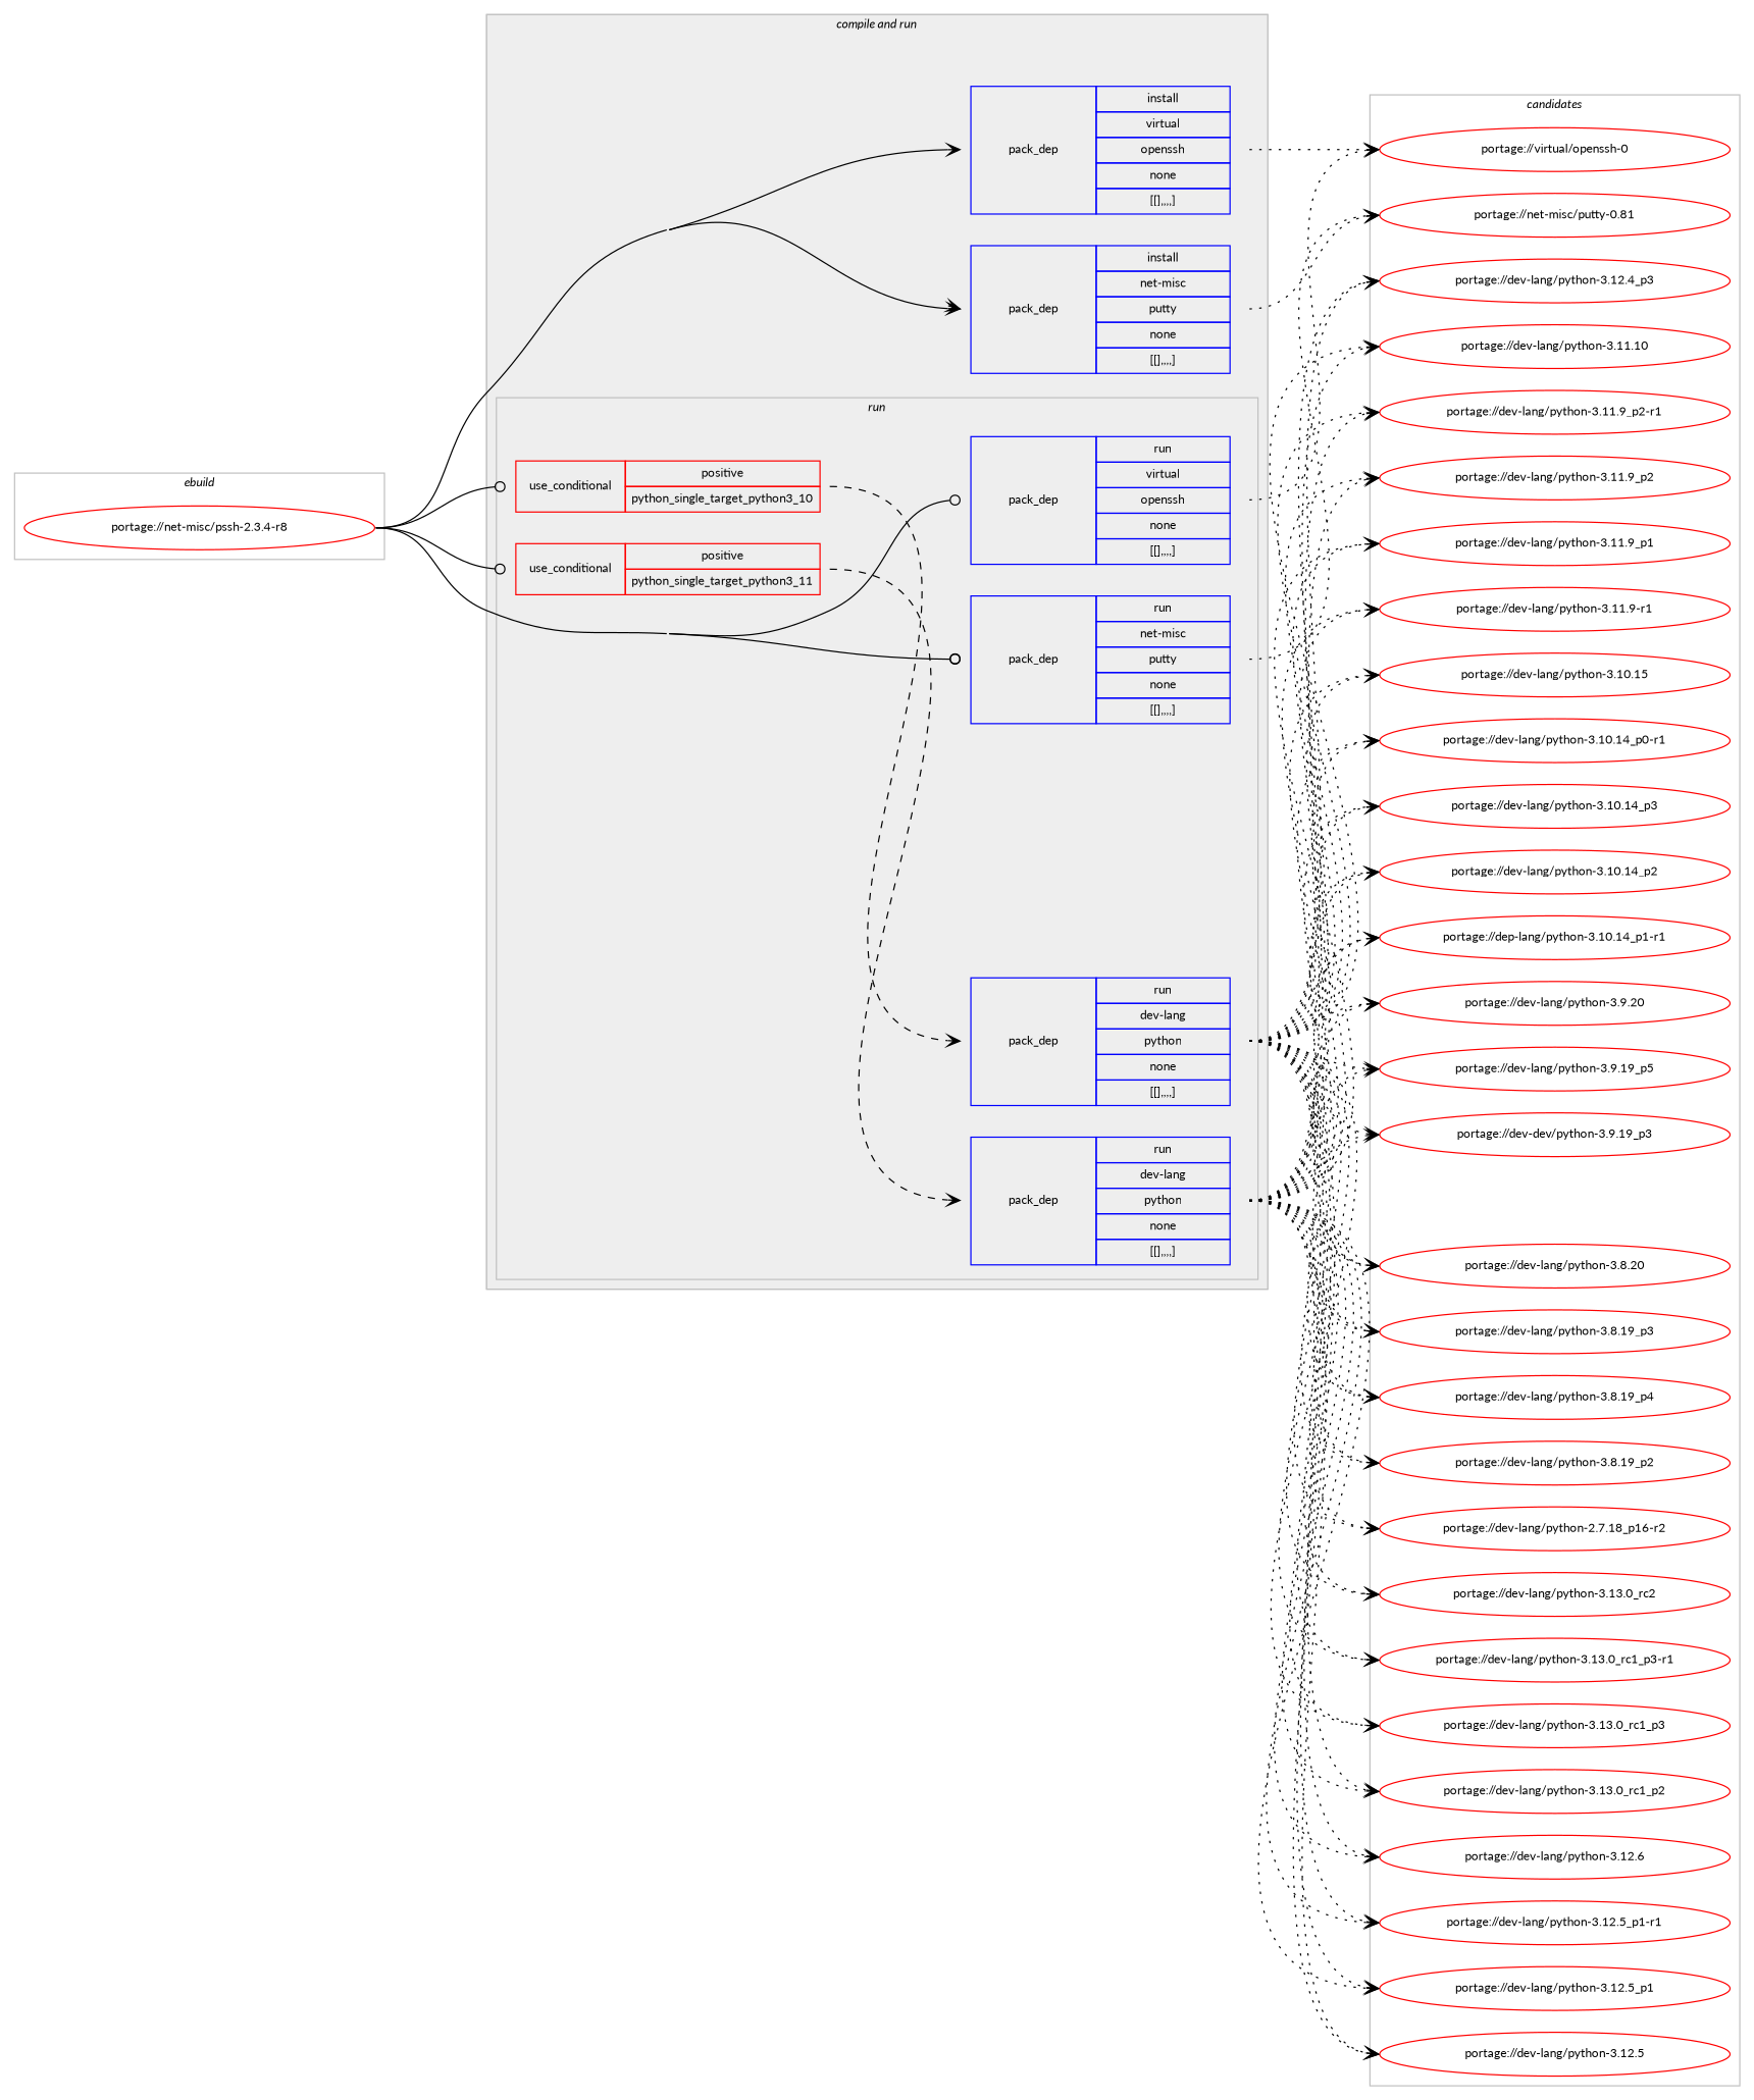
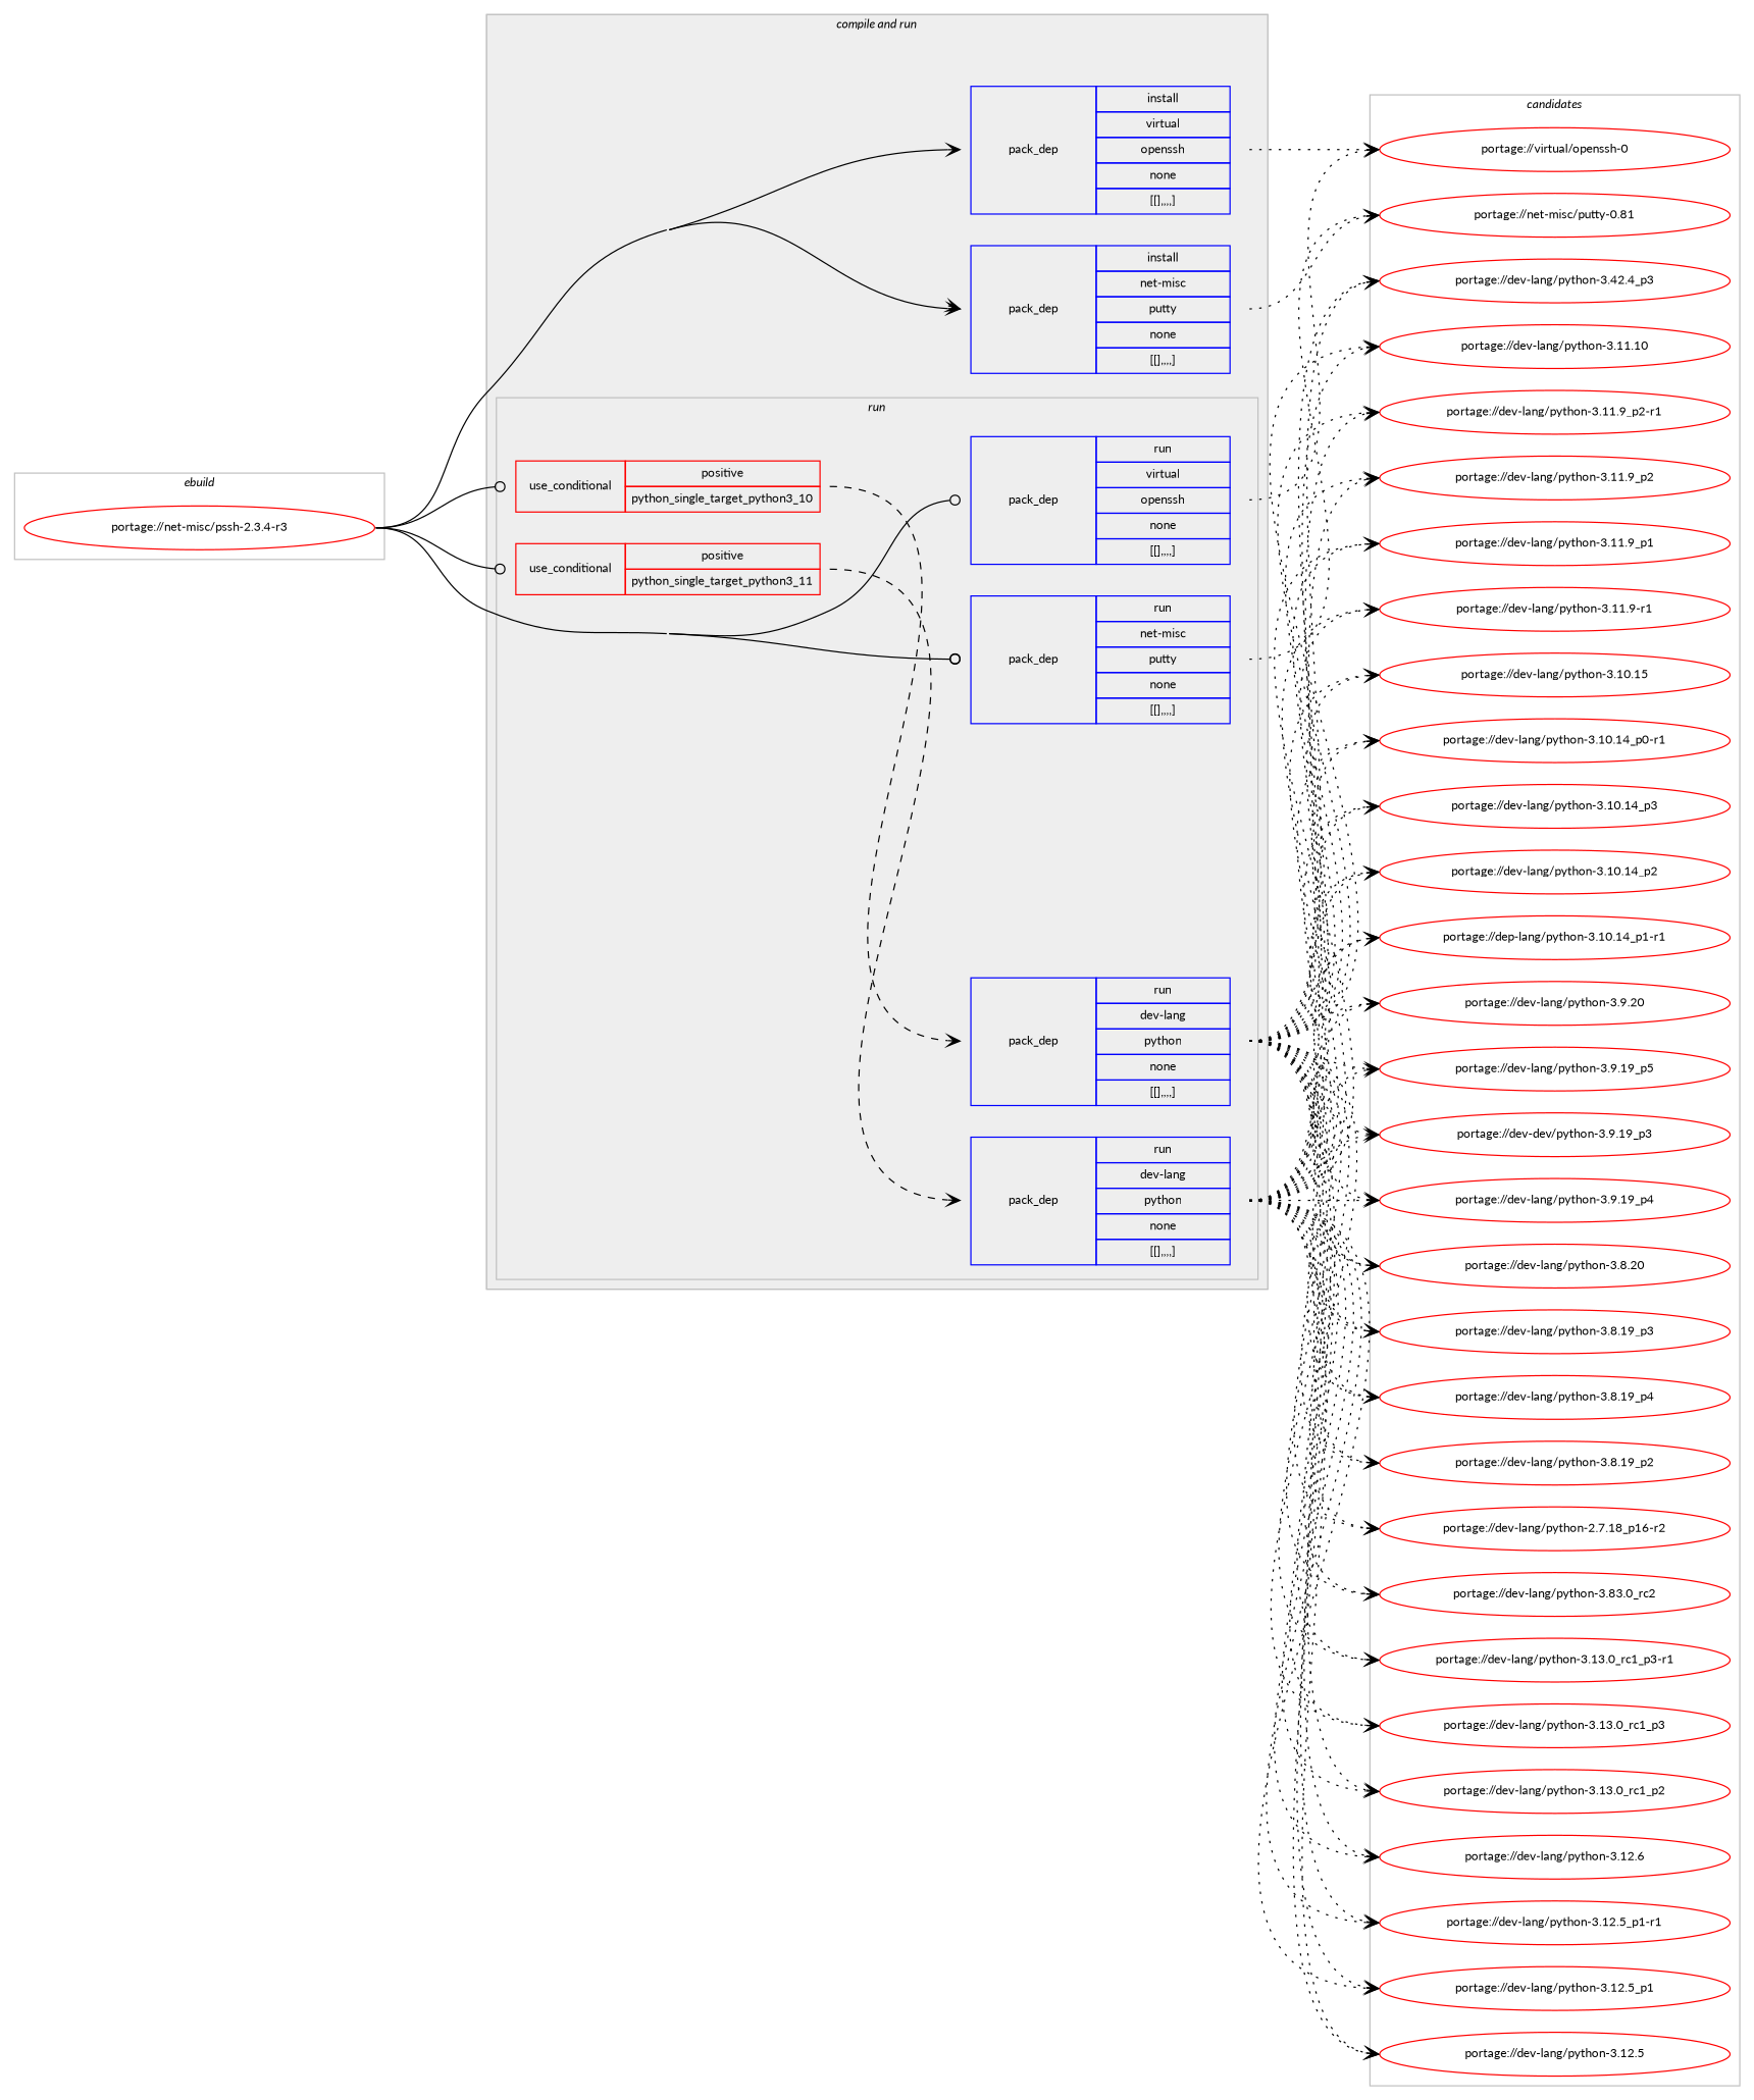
  digraph {
    compound=true
    concentrate=true
    fontname=Lato
    fontsize=10
    newrank=true
    rankdir=LR
    ranksep=1.5
    node [color=red fontname=Lato fontsize=10]
    edge [arrowhead=vee fontname=Lato headport=w style=dotted tailport=e weight=100]
-   n1 [label="portage://net-misc/pssh-2.3.4-r8" width=4]
+   n1 [label="portage://net-misc/pssh-2.3.4-r3" width=4]
    n2 [color=blue label=<<TABLE BORDER="0" CELLBORDER="1" CELLSPACING="0" CELLPADDING="4" WIDTH="220"><TR><TD ROWSPAN="6" CELLPADDING="30">pack_dep</TD></TR><TR><TD WIDTH="110">install</TD></TR><TR><TD>virtual</TD></TR><TR><TD>openssh</TD></TR><TR><TD>none</TD></TR><TR><TD>[[],,,,]</TD></TR></TABLE>> shape=none]
    n3 [color=blue label=<<TABLE BORDER="0" CELLBORDER="1" CELLSPACING="0" CELLPADDING="4" WIDTH="220"><TR><TD ROWSPAN="6" CELLPADDING="30">pack_dep</TD></TR><TR><TD WIDTH="110">install</TD></TR><TR><TD>net-misc</TD></TR><TR><TD>putty</TD></TR><TR><TD>none</TD></TR><TR><TD>[[],,,,]</TD></TR></TABLE>> shape=none]
    n4 [color=blue label=<<TABLE BORDER="0" CELLBORDER="1" CELLSPACING="0" CELLPADDING="4" WIDTH="220"><TR><TD ROWSPAN="6" CELLPADDING="30">pack_dep</TD></TR><TR><TD WIDTH="110">run</TD></TR><TR><TD>dev-lang</TD></TR><TR><TD>python</TD></TR><TR><TD>none</TD></TR><TR><TD>[[],,,,]</TD></TR></TABLE>> shape=none]
    n5 [label=<<TABLE BORDER="0" CELLBORDER="1" CELLSPACING="0" CELLPADDING="4"><TR><TD ROWSPAN="3" CELLPADDING="10">use_conditional</TD></TR><TR><TD>positive</TD></TR><TR><TD>python_single_target_python3_10</TD></TR></TABLE>> shape=none]
    n6 [color=blue label=<<TABLE BORDER="0" CELLBORDER="1" CELLSPACING="0" CELLPADDING="4" WIDTH="220"><TR><TD ROWSPAN="6" CELLPADDING="30">pack_dep</TD></TR><TR><TD WIDTH="110">run</TD></TR><TR><TD>dev-lang</TD></TR><TR><TD>python</TD></TR><TR><TD>none</TD></TR><TR><TD>[[],,,,]</TD></TR></TABLE>> shape=none]
    n7 [label=<<TABLE BORDER="0" CELLBORDER="1" CELLSPACING="0" CELLPADDING="4"><TR><TD ROWSPAN="3" CELLPADDING="10">use_conditional</TD></TR><TR><TD>positive</TD></TR><TR><TD>python_single_target_python3_11</TD></TR></TABLE>> shape=none]
    n8 [color=blue label=<<TABLE BORDER="0" CELLBORDER="1" CELLSPACING="0" CELLPADDING="4" WIDTH="220"><TR><TD ROWSPAN="6" CELLPADDING="30">pack_dep</TD></TR><TR><TD WIDTH="110">run</TD></TR><TR><TD>virtual</TD></TR><TR><TD>openssh</TD></TR><TR><TD>none</TD></TR><TR><TD>[[],,,,]</TD></TR></TABLE>> shape=none]
    n9 [color=blue label=<<TABLE BORDER="0" CELLBORDER="1" CELLSPACING="0" CELLPADDING="4" WIDTH="220"><TR><TD ROWSPAN="6" CELLPADDING="30">pack_dep</TD></TR><TR><TD WIDTH="110">run</TD></TR><TR><TD>net-misc</TD></TR><TR><TD>putty</TD></TR><TR><TD>none</TD></TR><TR><TD>[[],,,,]</TD></TR></TABLE>> shape=none]
    n10 [label="portage://virtual/openssh-0" width=4]
    n11 [label="portage://net-misc/putty-0.81" width=4]
-   n12 [label="portage://dev-lang/python-3.13.0_rc2" width=4]
+   n12 [label="portage://dev-lang/python-3.83.0_rc2" width=4]
    n13 [label="portage://dev-lang/python-3.13.0_rc1_p3-r1" width=4]
    n14 [label="portage://dev-lang/python-3.13.0_rc1_p3" width=4]
    n15 [label="portage://dev-lang/python-3.13.0_rc1_p2" width=4]
    n16 [label="portage://dev-lang/python-3.12.6" width=4]
    n17 [label="portage://dev-lang/python-3.12.5_p1-r1" width=4]
    n18 [label="portage://dev-lang/python-3.12.5_p1" width=4]
    n19 [label="portage://dev-lang/python-3.12.5" width=4]
-   n20 [label="portage://dev-lang/python-3.12.4_p3" width=4]
+   n20 [label="portage://dev-lang/python-3.42.4_p3" width=4]
    n21 [label="portage://dev-lang/python-3.11.10" width=4]
    n22 [label="portage://dev-lang/python-3.11.9_p2-r1" width=4]
    n23 [label="portage://dev-lang/python-3.11.9_p2" width=4]
    n24 [label="portage://dev-lang/python-3.11.9_p1" width=4]
    n25 [label="portage://dev-lang/python-3.11.9-r1" width=4]
    n26 [label="portage://dev-lang/python-3.10.15" width=4]
    n27 [label="portage://dev-lang/python-3.10.14_p0-r1" width=4]
    n28 [label="portage://dev-lang/python-3.10.14_p3" width=4]
    n29 [label="portage://dev-lang/python-3.10.14_p2" width=4]
    n30 [label="portage://dep-lang/python-3.10.14_p1-r1" width=4]
    n31 [label="portage://dev-lang/python-3.9.20" width=4]
    n32 [label="portage://dev-lang/python-3.9.19_p5" width=4]
+   n33 [label="portage://dev-lang/python-3.9.19_p4" width=4]
    n34 [label="portage://dev-dev/python-3.9.19_p3" width=4]
    n35 [label="portage://dev-lang/python-3.8.20" width=4]
    n36 [label="portage://dev-lang/python-3.8.19_p4" width=4]
    n37 [label="portage://dev-lang/python-3.8.19_p3" width=4]
    n38 [label="portage://dev-lang/python-3.8.19_p2" width=4]
    n39 [label="portage://dev-lang/python-2.7.18_p16-r2" width=4]
    subgraph cluster_1 {
      color=gray
      label=<<i>ebuild</i>>
      n1
    }
    subgraph cluster_2 {
      color=gray
      label=<<i>dependencies</i>>
      subgraph cluster_3 {
        color=gray
        fillcolor="#eeeeee"
        label=<<i>compile</i>>
        style=filled
        subgraph sub_4 {
          color=gray
          fillcolor="#eeeeee"
          label=<<i>compile</i>>
          style=filled
          n2
        }
        subgraph sub_5 {
          color=gray
          fillcolor="#eeeeee"
          label=<<i>compile</i>>
          style=filled
          n3
        }
      }
      subgraph cluster_6 {
        color=gray
        fillcolor="#eeeeee"
        label=<<i>compile and run</i>>
        style=filled
      }
      subgraph cluster_7 {
        color=gray
        fillcolor="#eeeeee"
        label=<<i>run</i>>
        style=filled
        subgraph sub_8 {
          color=gray
          fillcolor="#eeeeee"
          label=<<i>run</i>>
          style=filled
          n5
          subgraph sub_9 {
            color=gray
            fillcolor="#eeeeee"
            label=<<i>run</i>>
            style=filled
            n4
          }
        }
        subgraph sub_10 {
          color=gray
          fillcolor="#eeeeee"
          label=<<i>run</i>>
          style=filled
          n7
          subgraph sub_11 {
            color=gray
            fillcolor="#eeeeee"
            label=<<i>run</i>>
            style=filled
            n6
          }
        }
        subgraph sub_12 {
          color=gray
          fillcolor="#eeeeee"
          label=<<i>run</i>>
          style=filled
          n8
        }
        subgraph sub_13 {
          color=gray
          fillcolor="#eeeeee"
          label=<<i>run</i>>
          style=filled
          n9
        }
      }
    }
    subgraph cluster_14 {
      color=gray
      label=<<i>candidates</i>>
      rank=same
      subgraph sub_15 {
        color=black
        label=<<i>candidates</i>>
        nodesep=1
        rank=same
        n10
      }
      subgraph sub_16 {
        color=black
        label=<<i>candidates</i>>
        nodesep=1
        rank=same
        n11
      }
      subgraph sub_17 {
        color=black
        label=<<i>candidates</i>>
        nodesep=1
        rank=same
        n12
        n13
        n14
        n15
        n16
        n17
        n18
        n19
        n20
        n21
        n22
        n23
        n24
        n25
        n26
        n27
        n28
        n29
        n30
        n31
        n32
+       n33
        n34
        n35
        n36
        n37
        n38
        n39
      }
      subgraph sub_18 {
        color=black
        label=<<i>candidates</i>>
        nodesep=1
        rank=same
        n12
        n13
        n14
        n15
        n16
        n17
        n18
        n19
        n20
        n21
        n22
        n23
        n24
        n25
        n26
        n27
        n28
        n29
        n30
        n31
        n32
+       n33
        n34
        n35
        n36
        n37
        n38
        n39
      }
      subgraph sub_19 {
        color=black
        label=<<i>candidates</i>>
        nodesep=1
        rank=same
        n10
      }
      subgraph sub_20 {
        color=black
        label=<<i>candidates</i>>
        nodesep=1
        rank=same
        n11
      }
    }
    n1 -> n2 [style=solid weight=20]
    n1 -> n3 [style=solid weight=20]
    n1 -> n5 [arrowhead=odot style=solid weight=20]
    n1 -> n7 [arrowhead=odot style=solid weight=20]
    n1 -> n8 [arrowhead=odot style=solid weight=20]
    n1 -> n9 [arrowhead=odot style=solid weight=20]
    n2 -> n10
    n3 -> n11
    n4 -> n12
    n4 -> n13
    n4 -> n14
    n4 -> n15
    n4 -> n16
    n4 -> n17
    n4 -> n18
    n4 -> n19
    n4 -> n20
    n4 -> n21
    n4 -> n22
    n4 -> n23
    n4 -> n24
    n4 -> n25
    n4 -> n26
    n4 -> n27
    n4 -> n28
    n4 -> n29
    n4 -> n30
    n4 -> n31
    n4 -> n32
+   n4 -> n33
    n4 -> n34
    n4 -> n35
    n4 -> n36
    n4 -> n37
    n4 -> n38
    n4 -> n39
    n5 -> n4 [style=dashed weight=20]
    n6 -> n12
    n6 -> n13
    n6 -> n14
    n6 -> n15
    n6 -> n16
    n6 -> n17
    n6 -> n18
    n6 -> n19
    n6 -> n20
    n6 -> n21
    n6 -> n22
    n6 -> n23
    n6 -> n24
    n6 -> n25
    n6 -> n26
    n6 -> n27
    n6 -> n28
    n6 -> n29
    n6 -> n30
    n6 -> n31
    n6 -> n32
+   n6 -> n33
    n6 -> n34
    n6 -> n35
    n6 -> n36
    n6 -> n37
    n6 -> n38
    n6 -> n39
    n7 -> n6 [style=dashed weight=20]
    n8 -> n10
    n9 -> n11
  }
